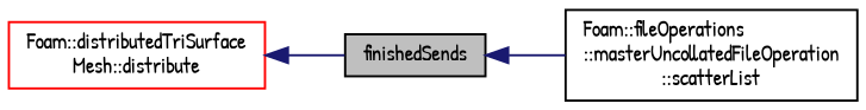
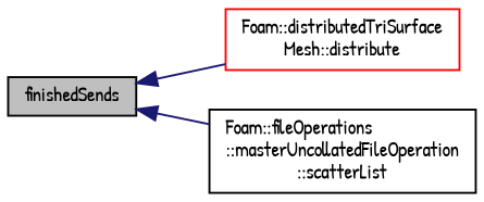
  digraph {
    rankdir=LR
    fontname="Patrick Hand"
    node [color=black fontname="Patrick Hand" fontsize=10 shape=record]
    edge [color=midnightblue dir=back fontname="Patrick Hand" fontsize=10 labelfontname=Helvetica labelfontsize=10 style=solid]
    n1 [fillcolor=grey75 fontcolor=black height=0.2 label=finishedSends style=filled width=0.4]
    n2 [color=red height=0.2 label="Foam::distributedTriSurface\lMesh::distribute" width=0.4]
    n3 [height=0.2 label="Foam::fileOperations\l::masterUncollatedFileOperation\l::scatterList" width=0.4]
-   n2 -> n1
+   n1 -> n2
    n1 -> n3
  }
